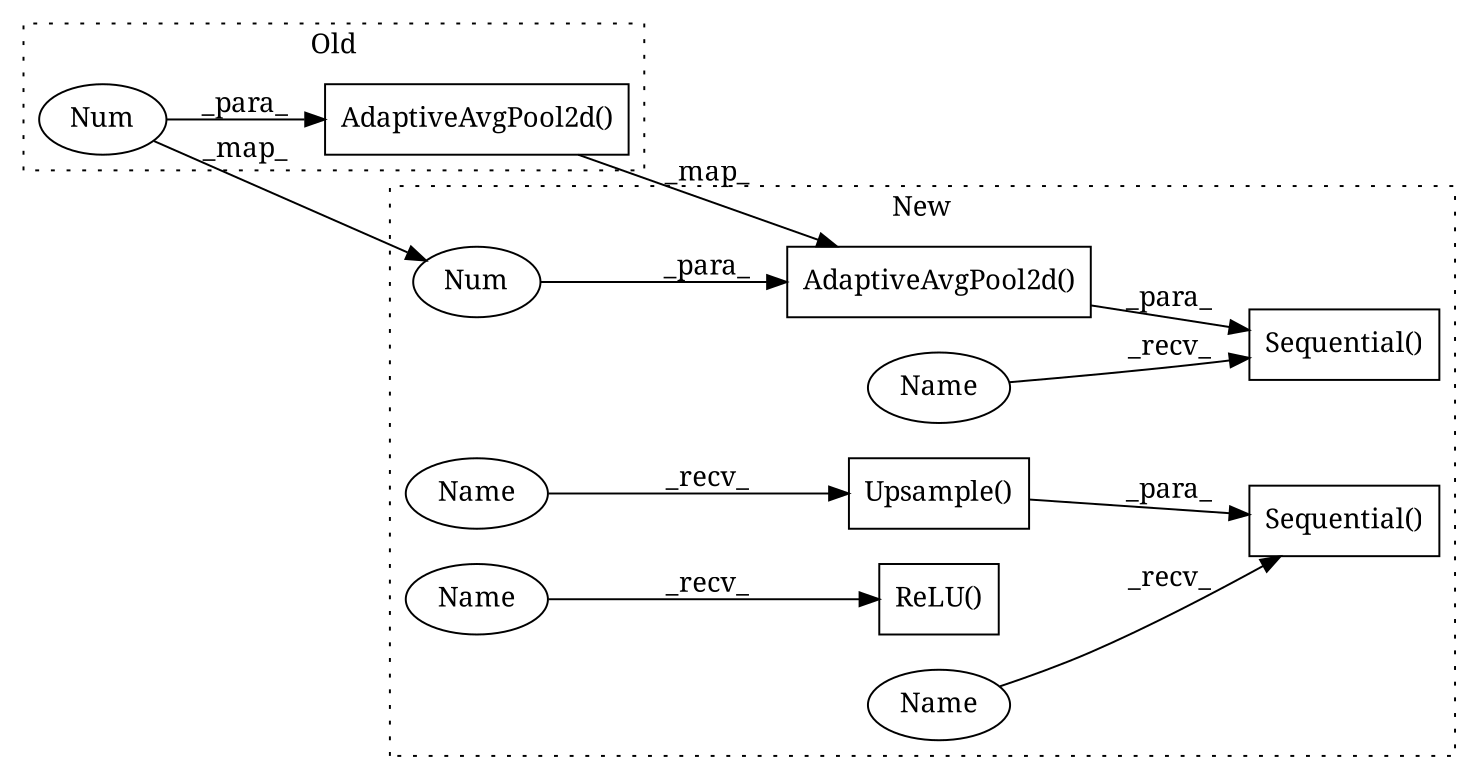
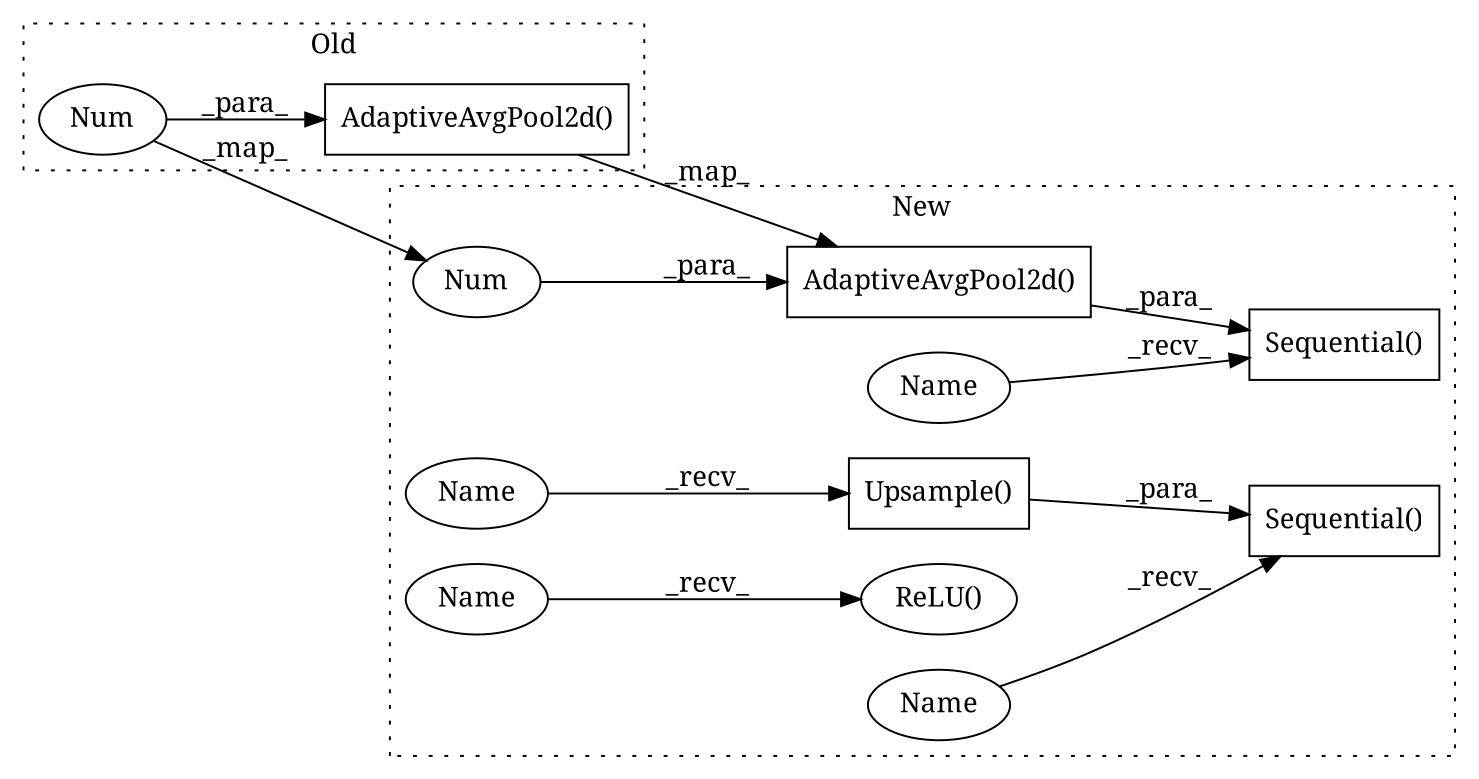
  digraph {
    rankdir=LR
    fontname="Noto Serif"
    node [a=75 l=2 s=535 shape=box fontname="Noto Serif"]
    edge [fontname="Noto Serif"]
    n1 [l="21,1" label="AdaptiveAvgPool2d()" s="501,523"]
    n2 [a=76 l=1 label=Num s=522 shape=ellipse]
    n3 [l="21,1" label="AdaptiveAvgPool2d()" s="642,664"]
    n4 [l="27,15" label="Sequential()" s="615,752"]
    n5 [a=76 l=1 label=Num s=663 shape=ellipse]
    n6 [l="27,15" label="Sequential()" s="421,578"]
    n7 [l=43 label="Upsample()"]
-   n8 [l=21 label="ReLU()" s=788]
+   n8 [l=21 label="ReLU()" s=788 shape=ellipse]
    n9 [a=87 label=Name s=615 shape=ellipse]
    n10 [a=87 label=Name shape=ellipse]
    n11 [a=87 label=Name s=788 shape=ellipse]
    n12 [a=87 label=Name s=421 shape=ellipse]
    subgraph cluster_1 {
      label=Old
      style=dotted
      n1
      n2
    }
    subgraph cluster_2 {
      label=New
      style=dotted
      n3
      n4
      n5
      n6
      n7
      n8
      n9
      n10
      n11
      n12
    }
    n1 -> n3 [label=_map_]
    n2 -> n1 [label=_para_]
    n2 -> n5 [label=_map_]
    n3 -> n4 [label=_para_]
    n5 -> n3 [label=_para_]
    n7 -> n6 [label=_para_]
    n9 -> n4 [label=_recv_]
    n10 -> n7 [label=_recv_]
    n11 -> n8 [label=_recv_]
    n12 -> n6 [label=_recv_]
  }
